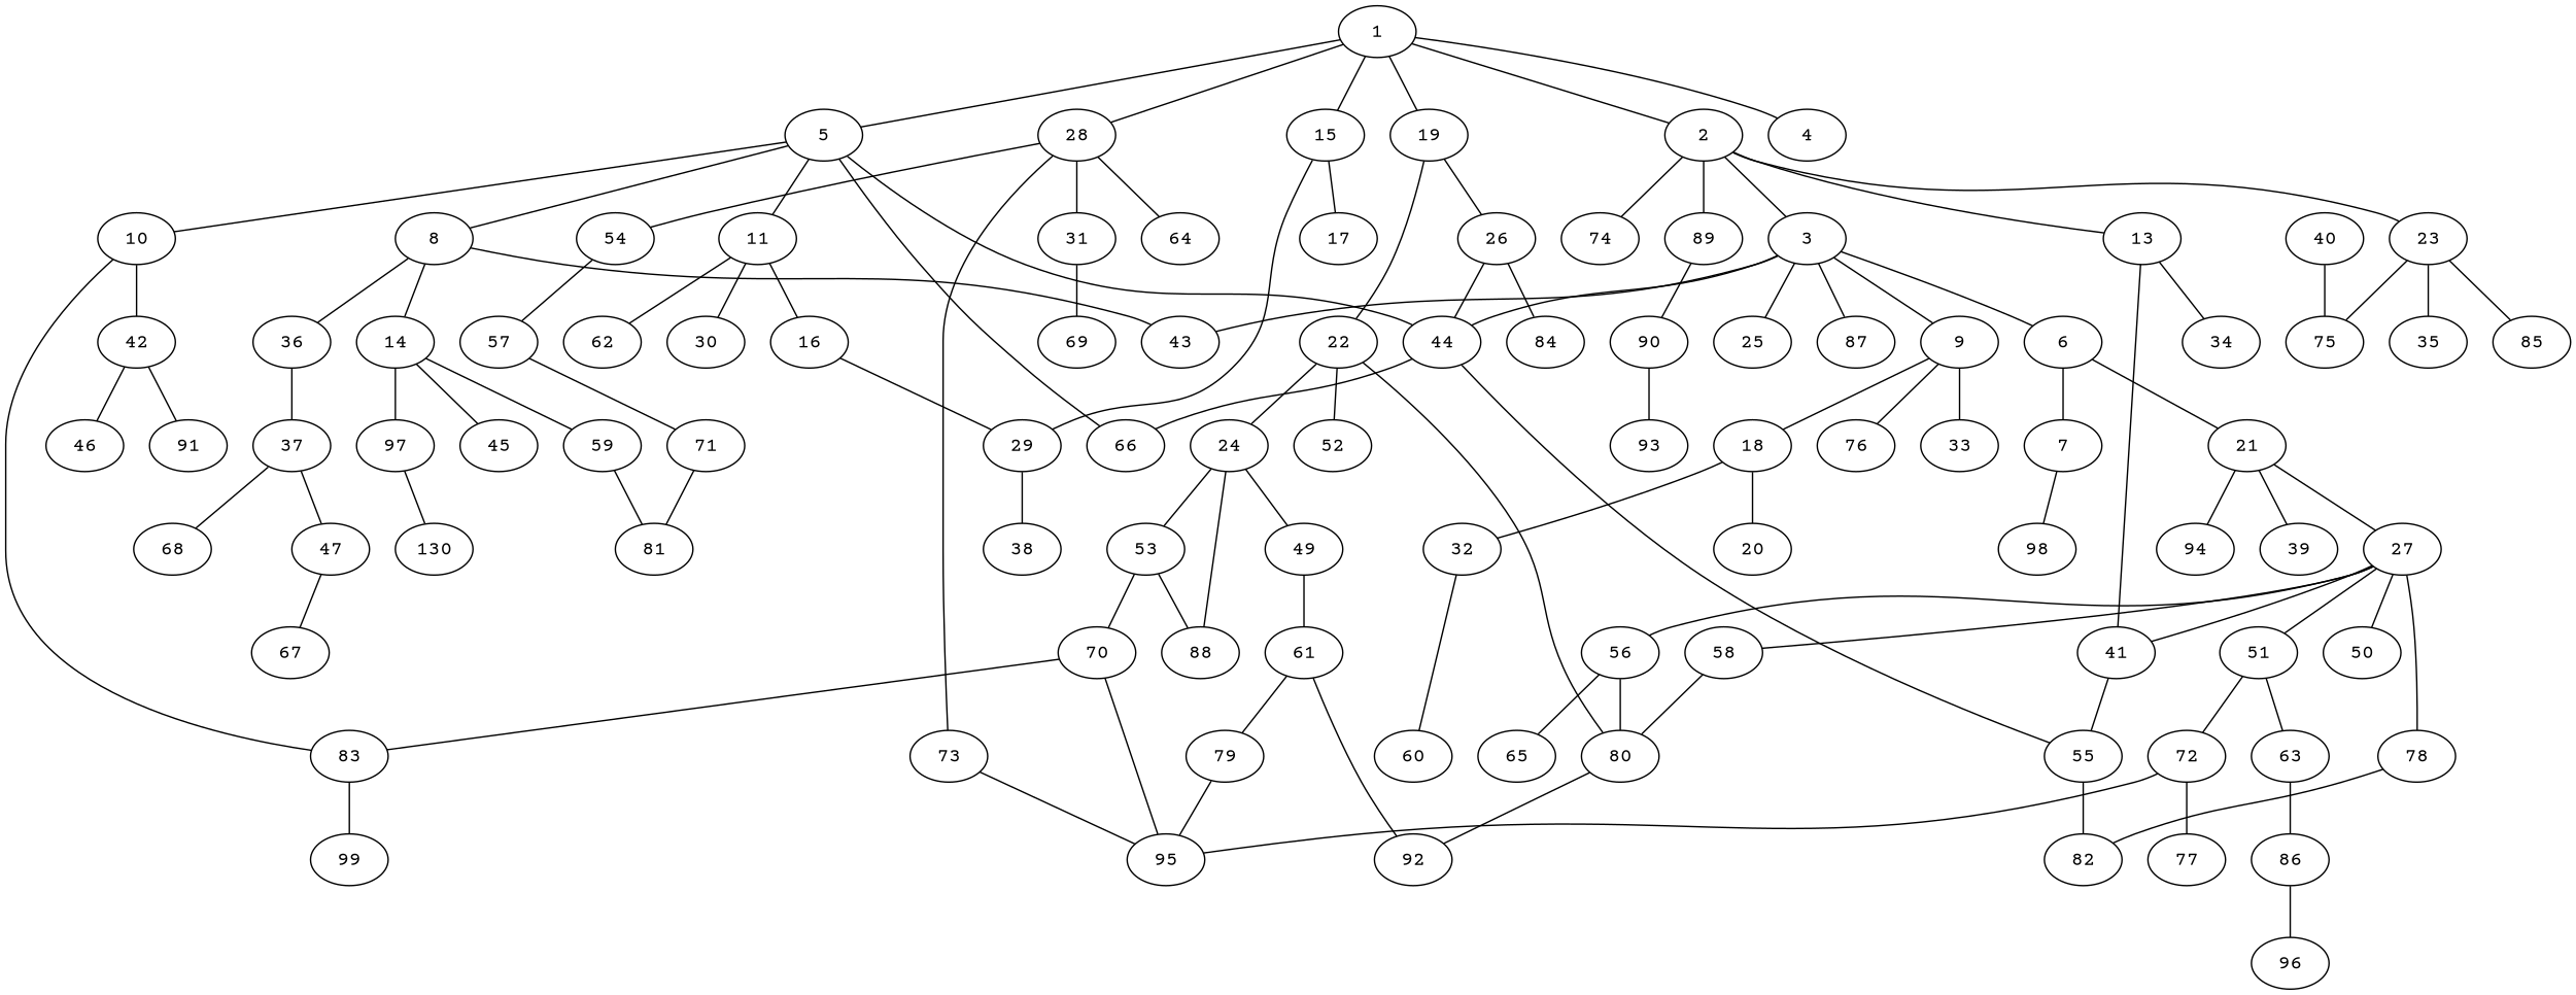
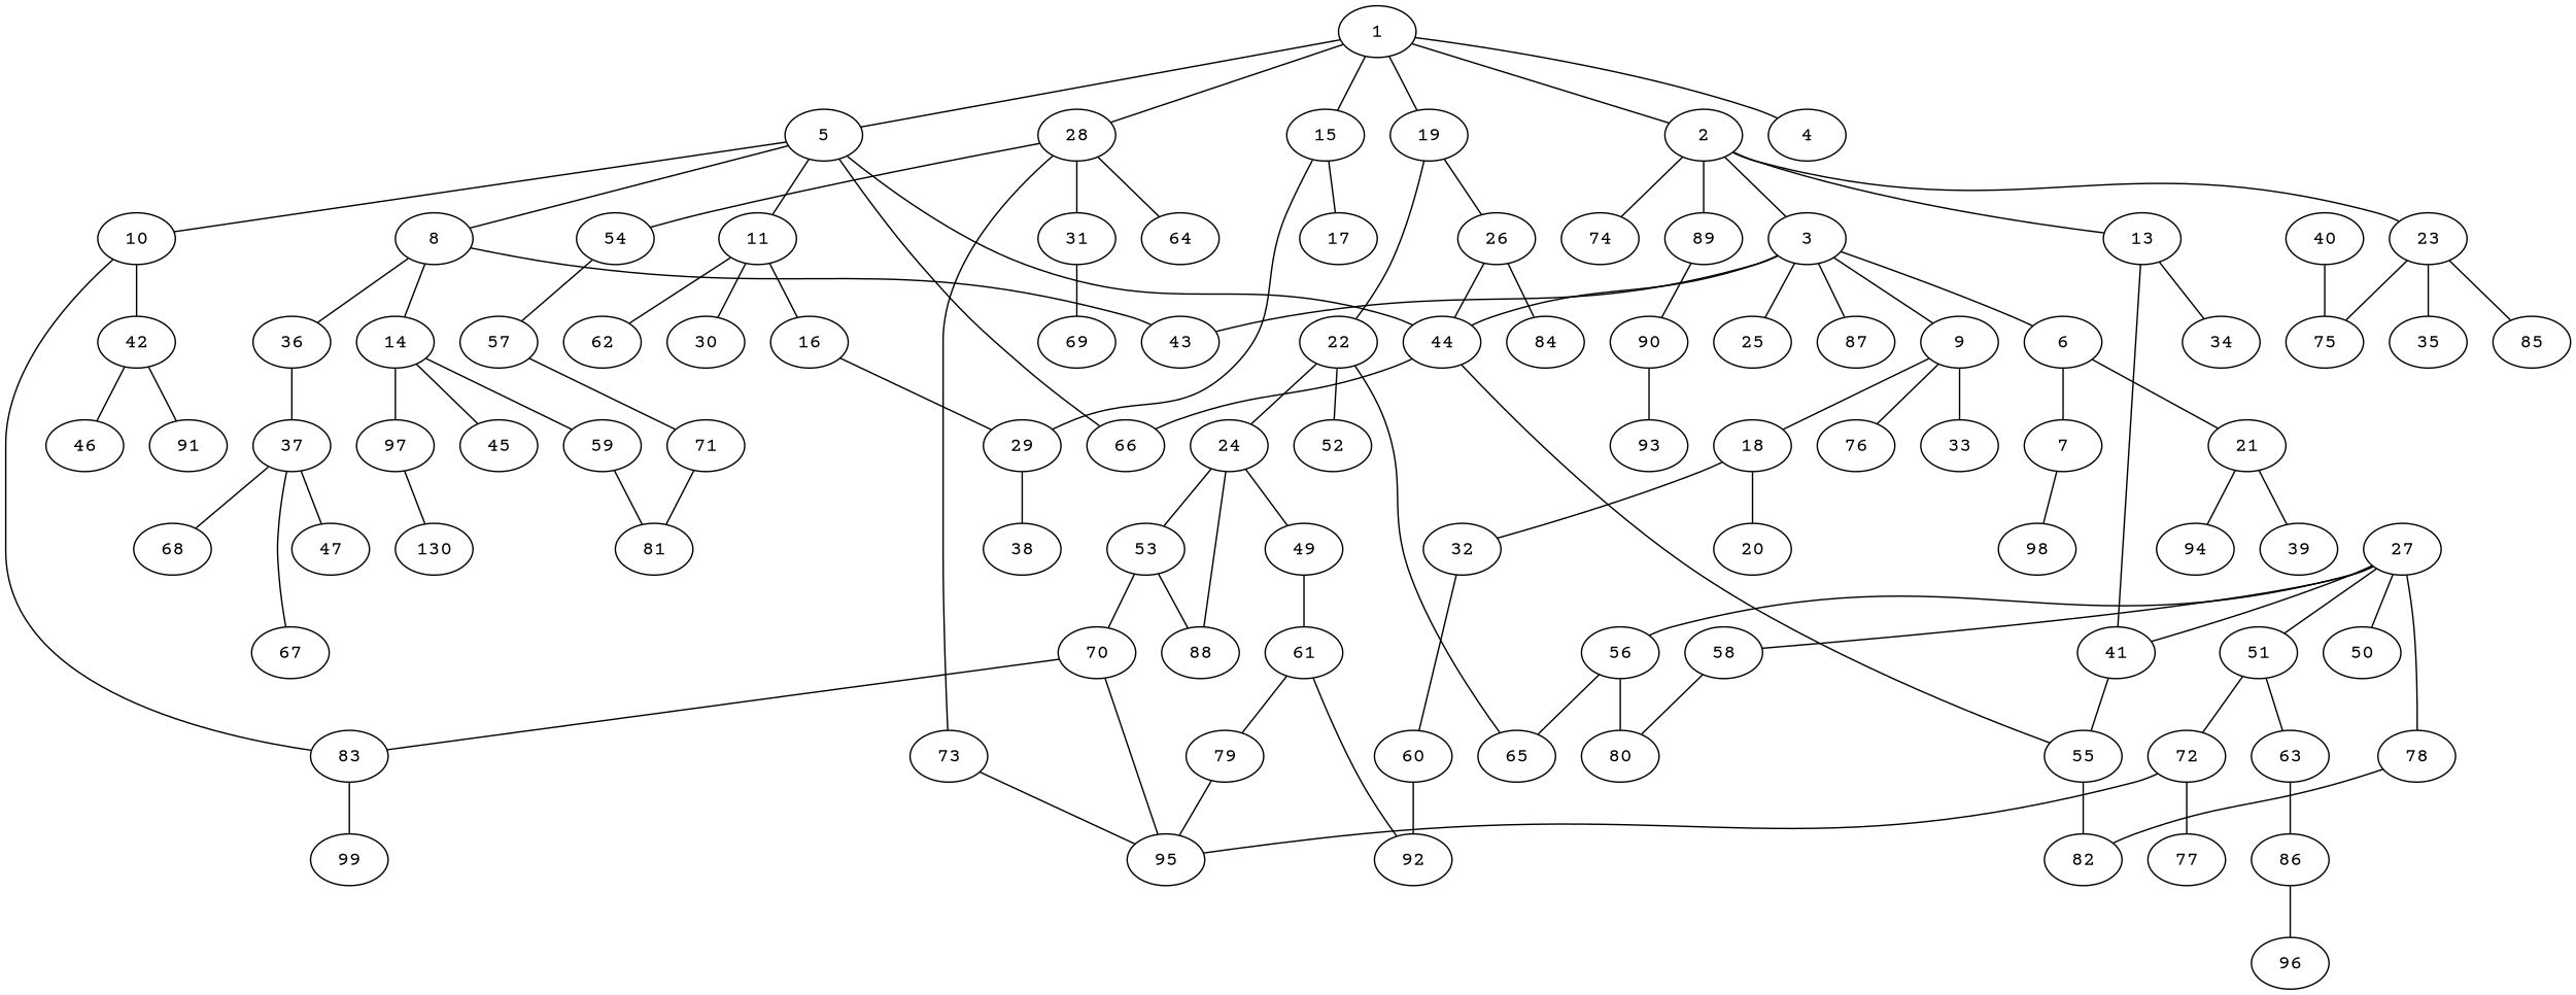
  graph {
    fontname="Courier Prime"
    node [fontname="Courier Prime"]
    edge [fontname="Courier Prime"]
    1
    2
    4
    5
    15
    19
    28
    3
    13
    23
    74
    89
    66
    44
    8
    10
    11
    17
    29
    22
    26
    31
    54
    64
    73
    6
    9
    25
    43
    87
    34
    41
    35
    75
    85
    90
    55
    14
    36
    42
    83
    16
    30
    62
    38
    24
    52
    80
    84
    69
    57
    95
    7
    21
    18
    33
    76
    93
    98
    27
    39
    94
    20
    32
    82
    45
    59
    97
    37
    46
    91
    99
    40
    50
    51
    56
    58
    78
    81
    n80 [label=130]
    47
    68
    60
    49
    53
    88
    92
    63
    72
    65
    61
    70
    79
    86
    77
    71
    67
    96
    1 -- 2
    1 -- 4
    1 -- 5
    1 -- 15
    1 -- 19
    1 -- 28
    2 -- 3
    2 -- 13
    2 -- 23
    2 -- 74
    2 -- 89
    5 -- 66
    5 -- 44
    5 -- 8
    5 -- 10
    5 -- 11
    15 -- 17
    15 -- 29
    19 -- 22
    19 -- 26
    28 -- 31
    28 -- 54
    28 -- 64
    28 -- 73
    3 -- 44
    3 -- 6
    3 -- 9
    3 -- 25
    3 -- 43
    3 -- 87
    13 -- 34
    13 -- 41
    23 -- 35
    23 -- 75
    23 -- 85
    89 -- 90
    44 -- 66
    44 -- 55
    8 -- 43
    8 -- 14
    8 -- 36
    10 -- 42
    10 -- 83
    11 -- 16
    11 -- 30
    11 -- 62
    29 -- 38
    22 -- 24
    22 -- 52
-   22 -- 80
+   22 -- 65
    26 -- 44
    26 -- 84
    31 -- 69
    54 -- 57
    73 -- 95
    6 -- 7
    6 -- 21
    9 -- 18
    9 -- 33
    9 -- 76
    41 -- 55
    90 -- 93
    55 -- 82
    14 -- 45
    14 -- 59
    14 -- 97
    36 -- 37
    42 -- 46
    42 -- 91
    83 -- 99
    16 -- 29
    24 -- 49
    24 -- 53
    24 -- 88
-   80 -- 92
+   60 -- 92
    57 -- 71
    7 -- 98
-   21 -- 27
    21 -- 39
    21 -- 94
    18 -- 20
    18 -- 32
    27 -- 41
    27 -- 50
    27 -- 51
    27 -- 56
    27 -- 58
    27 -- 78
    32 -- 60
    59 -- 81
    97 -- n80
    37 -- 47
    37 -- 68
    40 -- 75
    51 -- 63
    51 -- 72
    56 -- 80
    56 -- 65
    58 -- 80
    78 -- 82
-   47 -- 67
+   37 -- 67
    49 -- 61
    53 -- 88
    53 -- 70
    63 -- 86
    72 -- 95
    72 -- 77
    61 -- 92
    61 -- 79
    70 -- 83
    70 -- 95
    79 -- 95
    86 -- 96
    71 -- 81
  }
